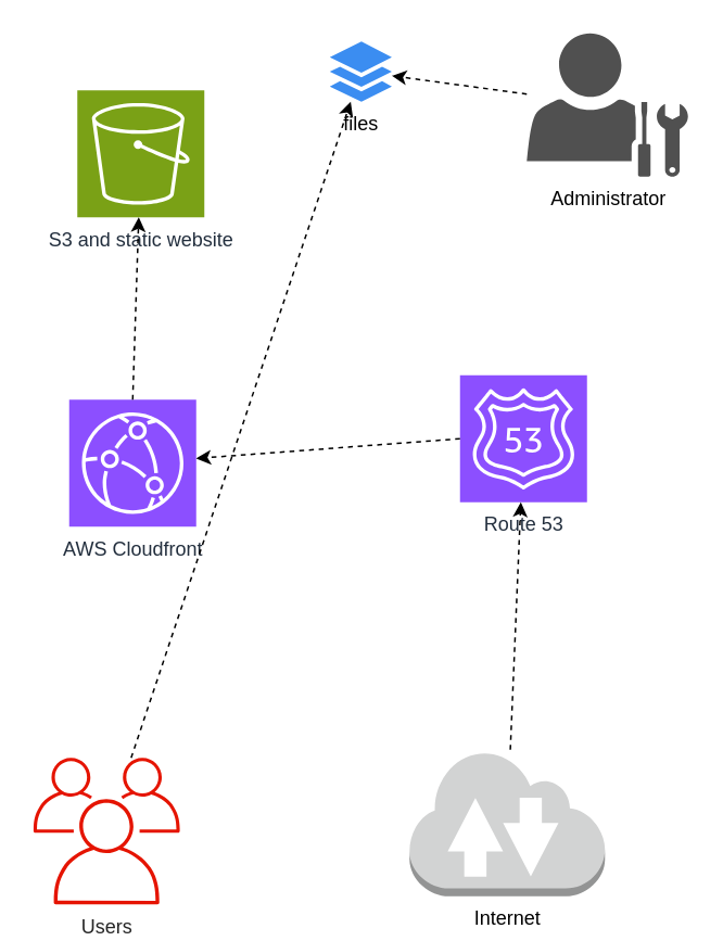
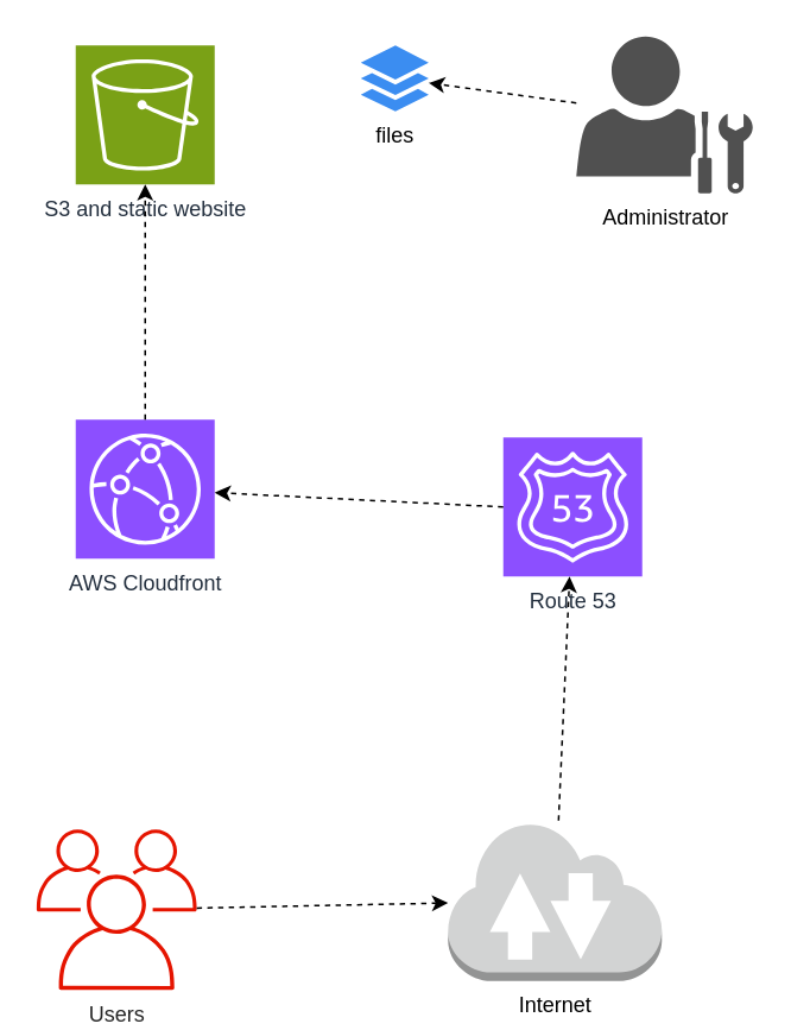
  <mxCell id="0" />
  <mxCell id="1" parent="0" />
- <mxCell id="2" value="AWS Cloudfront" style="sketch=0;points=[[0,0,0],[0.25,0,0],[0.5,0,0],[0.75,0,0],[1,0,0],[0,1,0],[0.25,1,0],[0.5,1,0],[0.75,1,0],[1,1,0],[0,0.25,0],[0,0.5,0],[0,0.75,0],[1,0.25,0],[1,0.5,0],[1,0.75,0]];outlineConnect=0;fontColor=#232F3E;fillColor=#8C4FFF;strokeColor=#ffffff;dashed=0;verticalLabelPosition=bottom;verticalAlign=top;align=center;html=1;fontSize=12;fontStyle=0;aspect=fixed;shape=mxgraph.aws4.resourceIcon;resIcon=mxgraph.aws4.cloudfront;" parent="1" vertex="1"><mxGeometry x="42" y="245" width="78" height="78" as="geometry" /></mxCell>
- <mxCell id="3" value="&lt;div style=&quot;text-align: start;&quot;&gt;&lt;span style=&quot;background-color: initial;&quot;&gt;S3 and static website&lt;/span&gt;&lt;/div&gt;" style="sketch=0;points=[[0,0,0],[0.25,0,0],[0.5,0,0],[0.75,0,0],[1,0,0],[0,1,0],[0.25,1,0],[0.5,1,0],[0.75,1,0],[1,1,0],[0,0.25,0],[0,0.5,0],[0,0.75,0],[1,0.25,0],[1,0.5,0],[1,0.75,0]];outlineConnect=0;fontColor=#232F3E;fillColor=#7AA116;strokeColor=#ffffff;dashed=0;verticalLabelPosition=bottom;verticalAlign=top;align=center;html=1;fontSize=12;fontStyle=0;aspect=fixed;shape=mxgraph.aws4.resourceIcon;resIcon=mxgraph.aws4.s3;" parent="1" vertex="1"><mxGeometry x="47" y="55" width="78" height="78" as="geometry" /></mxCell>
- <mxCell id="4" value="Route 53" style="sketch=0;points=[[0,0,0],[0.25,0,0],[0.5,0,0],[0.75,0,0],[1,0,0],[0,1,0],[0.25,1,0],[0.5,1,0],[0.75,1,0],[1,1,0],[0,0.25,0],[0,0.5,0],[0,0.75,0],[1,0.25,0],[1,0.5,0],[1,0.75,0]];outlineConnect=0;fontColor=#232F3E;fillColor=#8C4FFF;strokeColor=#ffffff;dashed=0;verticalLabelPosition=bottom;verticalAlign=top;align=center;html=1;fontSize=12;fontStyle=0;aspect=fixed;shape=mxgraph.aws4.resourceIcon;resIcon=mxgraph.aws4.route_53;" parent="1" vertex="1"><mxGeometry x="282" y="230" width="78" height="78" as="geometry" /></mxCell>
+ <mxCell id="2" value="AWS Cloudfront" style="sketch=0;points=[[0,0,0],[0.25,0,0],[0.5,0,0],[0.75,0,0],[1,0,0],[0,1,0],[0.25,1,0],[0.5,1,0],[0.75,1,0],[1,1,0],[0,0.25,0],[0,0.5,0],[0,0.75,0],[1,0.25,0],[1,0.5,0],[1,0.75,0]];outlineConnect=0;fontColor=#232F3E;fillColor=#8C4FFF;strokeColor=#ffffff;dashed=0;verticalLabelPosition=bottom;verticalAlign=top;align=center;html=1;fontSize=12;fontStyle=0;aspect=fixed;shape=mxgraph.aws4.resourceIcon;resIcon=mxgraph.aws4.cloudfront;" parent="1" vertex="1"><mxGeometry x="42" y="235" width="78" height="78" as="geometry" /></mxCell>
+ <mxCell id="3" value="&lt;div style=&quot;text-align: start;&quot;&gt;&lt;span style=&quot;background-color: initial;&quot;&gt;S3 and static website&lt;/span&gt;&lt;/div&gt;" style="sketch=0;points=[[0,0,0],[0.25,0,0],[0.5,0,0],[0.75,0,0],[1,0,0],[0,1,0],[0.25,1,0],[0.5,1,0],[0.75,1,0],[1,1,0],[0,0.25,0],[0,0.5,0],[0,0.75,0],[1,0.25,0],[1,0.5,0],[1,0.75,0]];outlineConnect=0;fontColor=#232F3E;fillColor=#7AA116;strokeColor=#ffffff;dashed=0;verticalLabelPosition=bottom;verticalAlign=top;align=center;html=1;fontSize=12;fontStyle=0;aspect=fixed;shape=mxgraph.aws4.resourceIcon;resIcon=mxgraph.aws4.s3;" parent="1" vertex="1"><mxGeometry x="42" y="25" width="78" height="78" as="geometry" /></mxCell>
+ <mxCell id="4" value="Route 53" style="sketch=0;points=[[0,0,0],[0.25,0,0],[0.5,0,0],[0.75,0,0],[1,0,0],[0,1,0],[0.25,1,0],[0.5,1,0],[0.75,1,0],[1,1,0],[0,0.25,0],[0,0.5,0],[0,0.75,0],[1,0.25,0],[1,0.5,0],[1,0.75,0]];outlineConnect=0;fontColor=#232F3E;fillColor=#8C4FFF;strokeColor=#ffffff;dashed=0;verticalLabelPosition=bottom;verticalAlign=top;align=center;html=1;fontSize=12;fontStyle=0;aspect=fixed;shape=mxgraph.aws4.resourceIcon;resIcon=mxgraph.aws4.route_53;" parent="1" vertex="1"><mxGeometry x="282" y="245" width="78" height="78" as="geometry" /></mxCell>
  <mxCell id="5" value="Users" style="sketch=0;outlineConnect=0;fontColor=#262626;strokeColor=#B20000;fillColor=#e51400;dashed=0;verticalLabelPosition=bottom;verticalAlign=top;align=center;html=1;fontSize=12;fontStyle=0;aspect=fixed;shape=mxgraph.aws4.illustration_users;pointerEvents=1;labelBackgroundColor=none;" vertex="1" parent="1"><mxGeometry x="20" y="465" width="90" height="90" as="geometry" /></mxCell>
  <mxCell id="6" value="Internet" style="outlineConnect=0;dashed=0;verticalLabelPosition=bottom;verticalAlign=top;align=center;html=1;shape=mxgraph.aws3.internet_2;fillColor=#D2D3D3;gradientColor=none;" vertex="1" parent="1"><mxGeometry x="251" y="460" width="120" height="90" as="geometry" /></mxCell>
- <mxCell id="7" value="" style="html=1;labelBackgroundColor=#ffffff;startArrow=none;startFill=0;startSize=6;endArrow=classic;endFill=1;endSize=6;jettySize=auto;orthogonalLoop=1;strokeWidth=1;dashed=1;fontSize=14;rounded=0;" edge="1" parent="1" source="5" target="13"><mxGeometry width="60" height="60" relative="1" as="geometry"><mxPoint x="142" y="375" as="sourcePoint" /><mxPoint x="202" y="315" as="targetPoint" /></mxGeometry></mxCell>
+ <mxCell id="7" value="" style="html=1;labelBackgroundColor=#ffffff;startArrow=none;startFill=0;startSize=6;endArrow=classic;endFill=1;endSize=6;jettySize=auto;orthogonalLoop=1;strokeWidth=1;dashed=1;fontSize=14;rounded=0;" edge="1" parent="1" source="5" target="6"><mxGeometry width="60" height="60" relative="1" as="geometry"><mxPoint x="142" y="375" as="sourcePoint" /><mxPoint x="202" y="315" as="targetPoint" /></mxGeometry></mxCell>
  <mxCell id="8" value="" style="html=1;labelBackgroundColor=#ffffff;startArrow=none;startFill=0;startSize=6;endArrow=classic;endFill=1;endSize=6;jettySize=auto;orthogonalLoop=1;strokeWidth=1;dashed=1;fontSize=14;rounded=0;" edge="1" parent="1" source="6" target="4"><mxGeometry width="60" height="60" relative="1" as="geometry"><mxPoint x="142" y="375" as="sourcePoint" /><mxPoint x="202" y="315" as="targetPoint" /></mxGeometry></mxCell>
  <mxCell id="9" value="" style="html=1;labelBackgroundColor=#ffffff;startArrow=none;startFill=0;startSize=6;endArrow=classic;endFill=1;endSize=6;jettySize=auto;orthogonalLoop=1;strokeWidth=1;dashed=1;fontSize=14;rounded=0;exitX=0;exitY=0.5;exitDx=0;exitDy=0;exitPerimeter=0;" edge="1" parent="1" source="4" target="2"><mxGeometry width="60" height="60" relative="1" as="geometry"><mxPoint x="142" y="375" as="sourcePoint" /><mxPoint x="202" y="315" as="targetPoint" /></mxGeometry></mxCell>
  <mxCell id="10" value="" style="html=1;labelBackgroundColor=#ffffff;startArrow=none;startFill=0;startSize=6;endArrow=classic;endFill=1;endSize=6;jettySize=auto;orthogonalLoop=1;strokeWidth=1;dashed=1;fontSize=14;rounded=0;exitX=0.5;exitY=0;exitDx=0;exitDy=0;exitPerimeter=0;" edge="1" parent="1" source="2" target="3"><mxGeometry width="60" height="60" relative="1" as="geometry"><mxPoint x="142" y="375" as="sourcePoint" /><mxPoint x="202" y="315" as="targetPoint" /></mxGeometry></mxCell>
  <mxCell id="11" value="Administrator" style="sketch=0;pointerEvents=1;shadow=0;dashed=0;html=1;strokeColor=none;fillColor=#505050;labelPosition=center;verticalLabelPosition=bottom;verticalAlign=top;outlineConnect=0;align=center;shape=mxgraph.office.users.administrator;" vertex="1" parent="1"><mxGeometry x="323" y="20" width="99" height="88" as="geometry" /></mxCell>
  <mxCell id="12" value="" style="html=1;labelBackgroundColor=#ffffff;startArrow=none;startFill=0;startSize=6;endArrow=classic;endFill=1;endSize=6;jettySize=auto;orthogonalLoop=1;strokeWidth=1;dashed=1;fontSize=14;rounded=0;" edge="1" parent="1" source="11" target="13"><mxGeometry width="60" height="60" relative="1" as="geometry"><mxPoint x="142" y="375" as="sourcePoint" /><mxPoint x="202" y="315" as="targetPoint" /></mxGeometry></mxCell>
  <mxCell id="13" value="files" style="sketch=0;html=1;aspect=fixed;strokeColor=none;shadow=0;fillColor=#3B8DF1;verticalAlign=top;labelPosition=center;verticalLabelPosition=bottom;shape=mxgraph.gcp2.files" vertex="1" parent="1"><mxGeometry x="202" y="25" width="38.14" height="37" as="geometry" /></mxCell>
